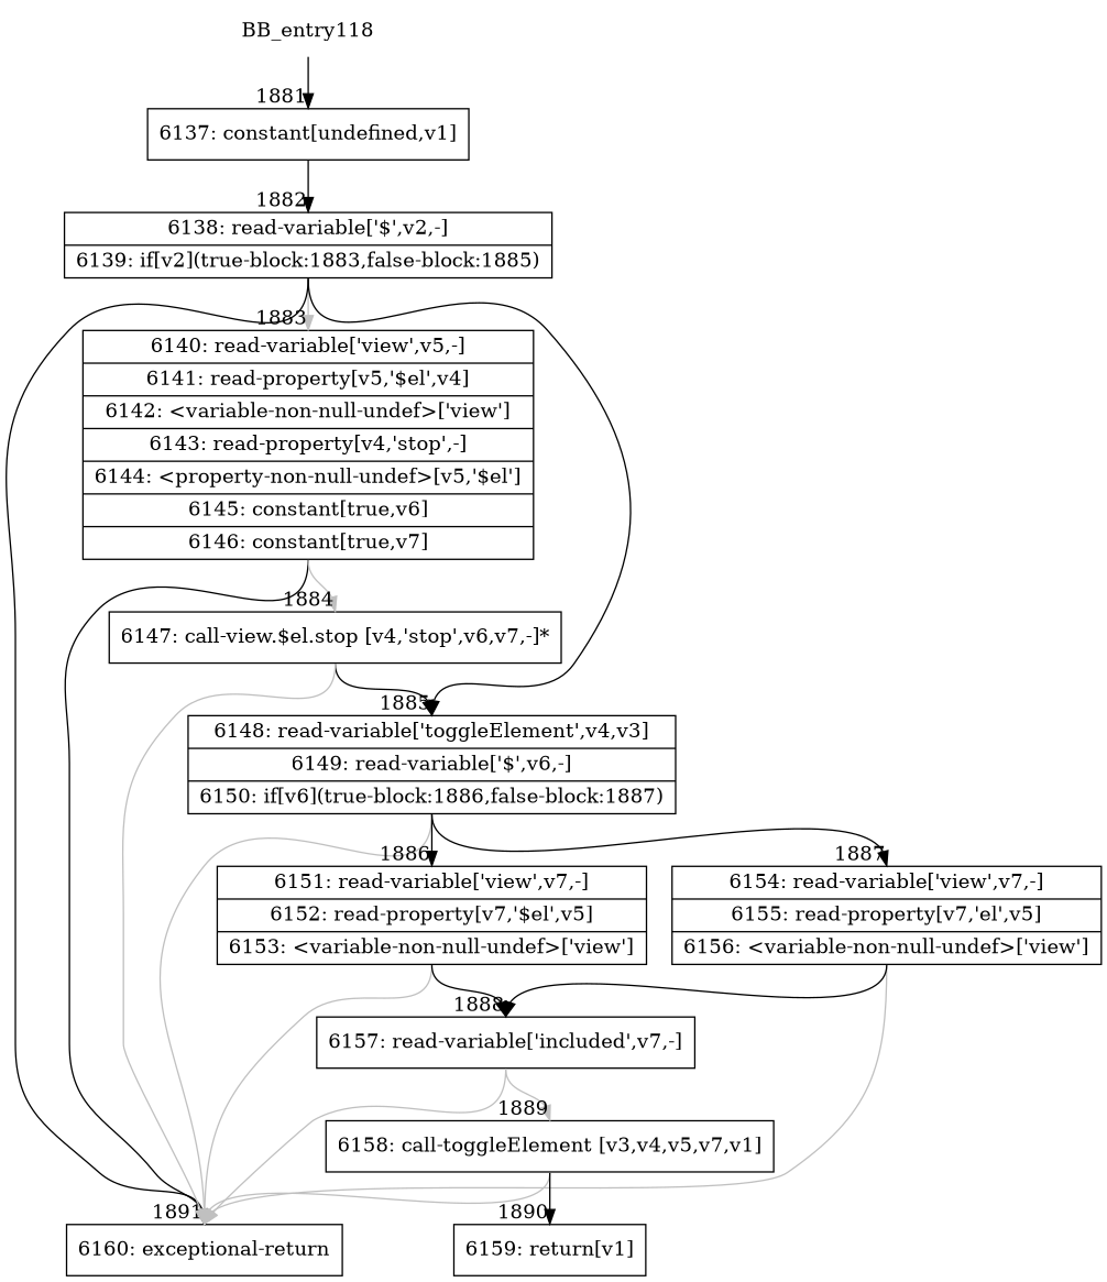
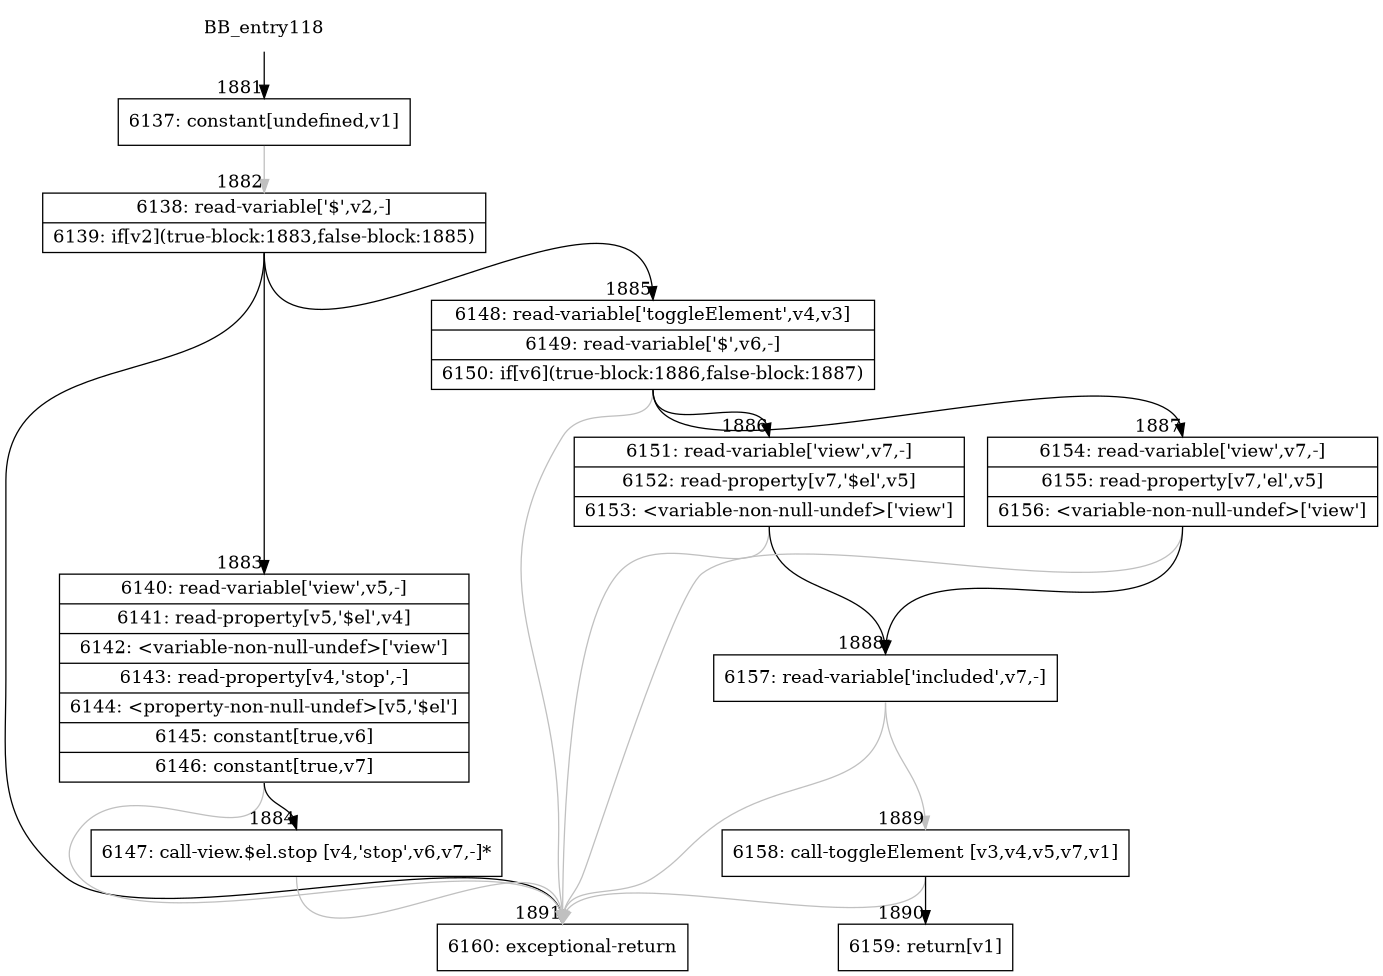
  digraph {
    rankdir=TD
    node [shape=record]
    edge [headport=n tailport=s]
    n1 [label=BB_entry118 shape=none]
    n2 [label="{6137: constant[undefined,v1]}"]
    n3 [label="{6138: read-variable['$',v2,-]|6139: if[v2](true-block:1883,false-block:1885)}"]
    n4 [label="{6140: read-variable['view',v5,-]|6141: read-property[v5,'$el',v4]|6142: \<variable-non-null-undef\>['view']|6143: read-property[v4,'stop',-]|6144: \<property-non-null-undef\>[v5,'$el']|6145: constant[true,v6]|6146: constant[true,v7]}"]
    n5 [label="{6148: read-variable['toggleElement',v4,v3]|6149: read-variable['$',v6,-]|6150: if[v6](true-block:1886,false-block:1887)}"]
    n6 [label="{6160: exceptional-return}"]
    n7 [label="{6147: call-view.$el.stop [v4,'stop',v6,v7,-]*}"]
    n8 [label="{6151: read-variable['view',v7,-]|6152: read-property[v7,'$el',v5]|6153: \<variable-non-null-undef\>['view']}"]
    n9 [label="{6154: read-variable['view',v7,-]|6155: read-property[v7,'el',v5]|6156: \<variable-non-null-undef\>['view']}"]
    n10 [label="{6157: read-variable['included',v7,-]}"]
    n11 [label="{6158: call-toggleElement [v3,v4,v5,v7,v1]}"]
    n12 [label="{6159: return[v1]}"]
    n1 -> n2 [headlabel="    1881"]
-   n2 -> n3 [headlabel="      1882"]
-   n3 -> n4 [headlabel="      1883" color=gray]
+   n2 -> n3 [headlabel="      1882" color=gray]
+   n3 -> n4 [headlabel="      1883"]
    n3 -> n5 [headlabel="      1885"]
    n3 -> n6 [color=black headlabel="      1891"]
-   n4 -> n6 [color=black]
-   n4 -> n7 [headlabel="      1884" color=gray]
+   n4 -> n6 [color=gray]
+   n4 -> n7 [headlabel="      1884"]
    n5 -> n6 [color=gray]
    n5 -> n8 [headlabel="      1886"]
    n5 -> n9 [headlabel="      1887"]
-   n7 -> n5
    n7 -> n6 [color=gray]
    n8 -> n6 [color=gray]
    n8 -> n10 [headlabel="      1888"]
    n9 -> n6 [color=gray]
    n9 -> n10
    n10 -> n6 [color=gray]
    n10 -> n11 [color=gray headlabel="      1889"]
    n11 -> n6 [color=gray]
    n11 -> n12 [headlabel="      1890"]
  }
